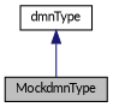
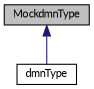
  digraph {
    fontname=Lato
    node [color=black fontname=Lato fontsize=10 shape=record style=filled]
    n1 [fillcolor=grey75 fontcolor=black height=0.2 label=MockdmnType width=0.4]
    n2 [fillcolor=white height=0.2 label=dmnType width=0.4]
-   n2 -> n1 [color=midnightblue dir=back fontname=Lato fontsize=10 labelfontname=Helvetica labelfontsize=10 style=solid]
+   n1 -> n2 [color=midnightblue dir=back fontname=Lato fontsize=10 labelfontname=Helvetica labelfontsize=10 style=solid]
  }
